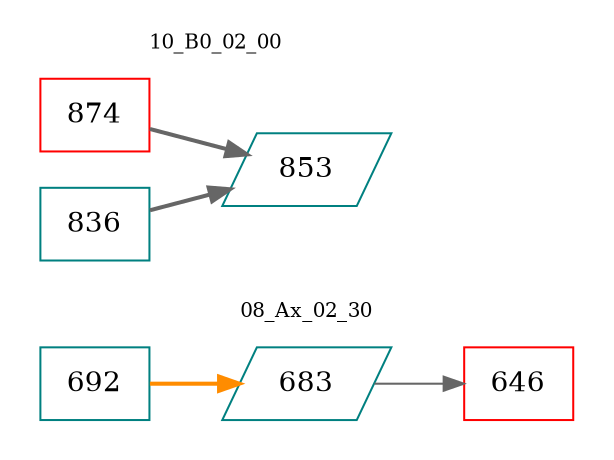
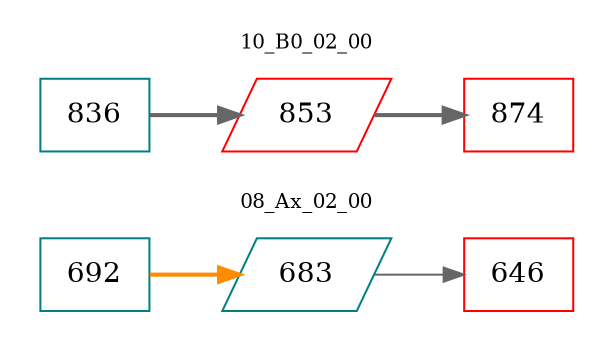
  digraph {
    rankdir=LR
    node [color=teal shape=box]
    edge [color=gray40 style=bold]
    n1 [label=692]
    n2 [label=683 shape=parallelogram]
    n3 [color=red label=646]
    n4 [color=red label=874]
-   n5 [label=853 shape=parallelogram]
+   n5 [color=red label=853 shape=parallelogram]
    n6 [label=836]
    subgraph cluster_1 {
      color=white
      fontsize=10
-     label="08_Ax_02_30"
+     label="08_Ax_02_00"
      n1
      n2
      n3
    }
    subgraph cluster_2 {
      color=white
      fontsize=10
      label="10_B0_02_00"
      n4
      n5
      n6
    }
    n1 -> n2 [color=darkorange]
    n2 -> n3 [style=solid]
-   n4 -> n5
+   n5 -> n4
    n6 -> n5
  }
